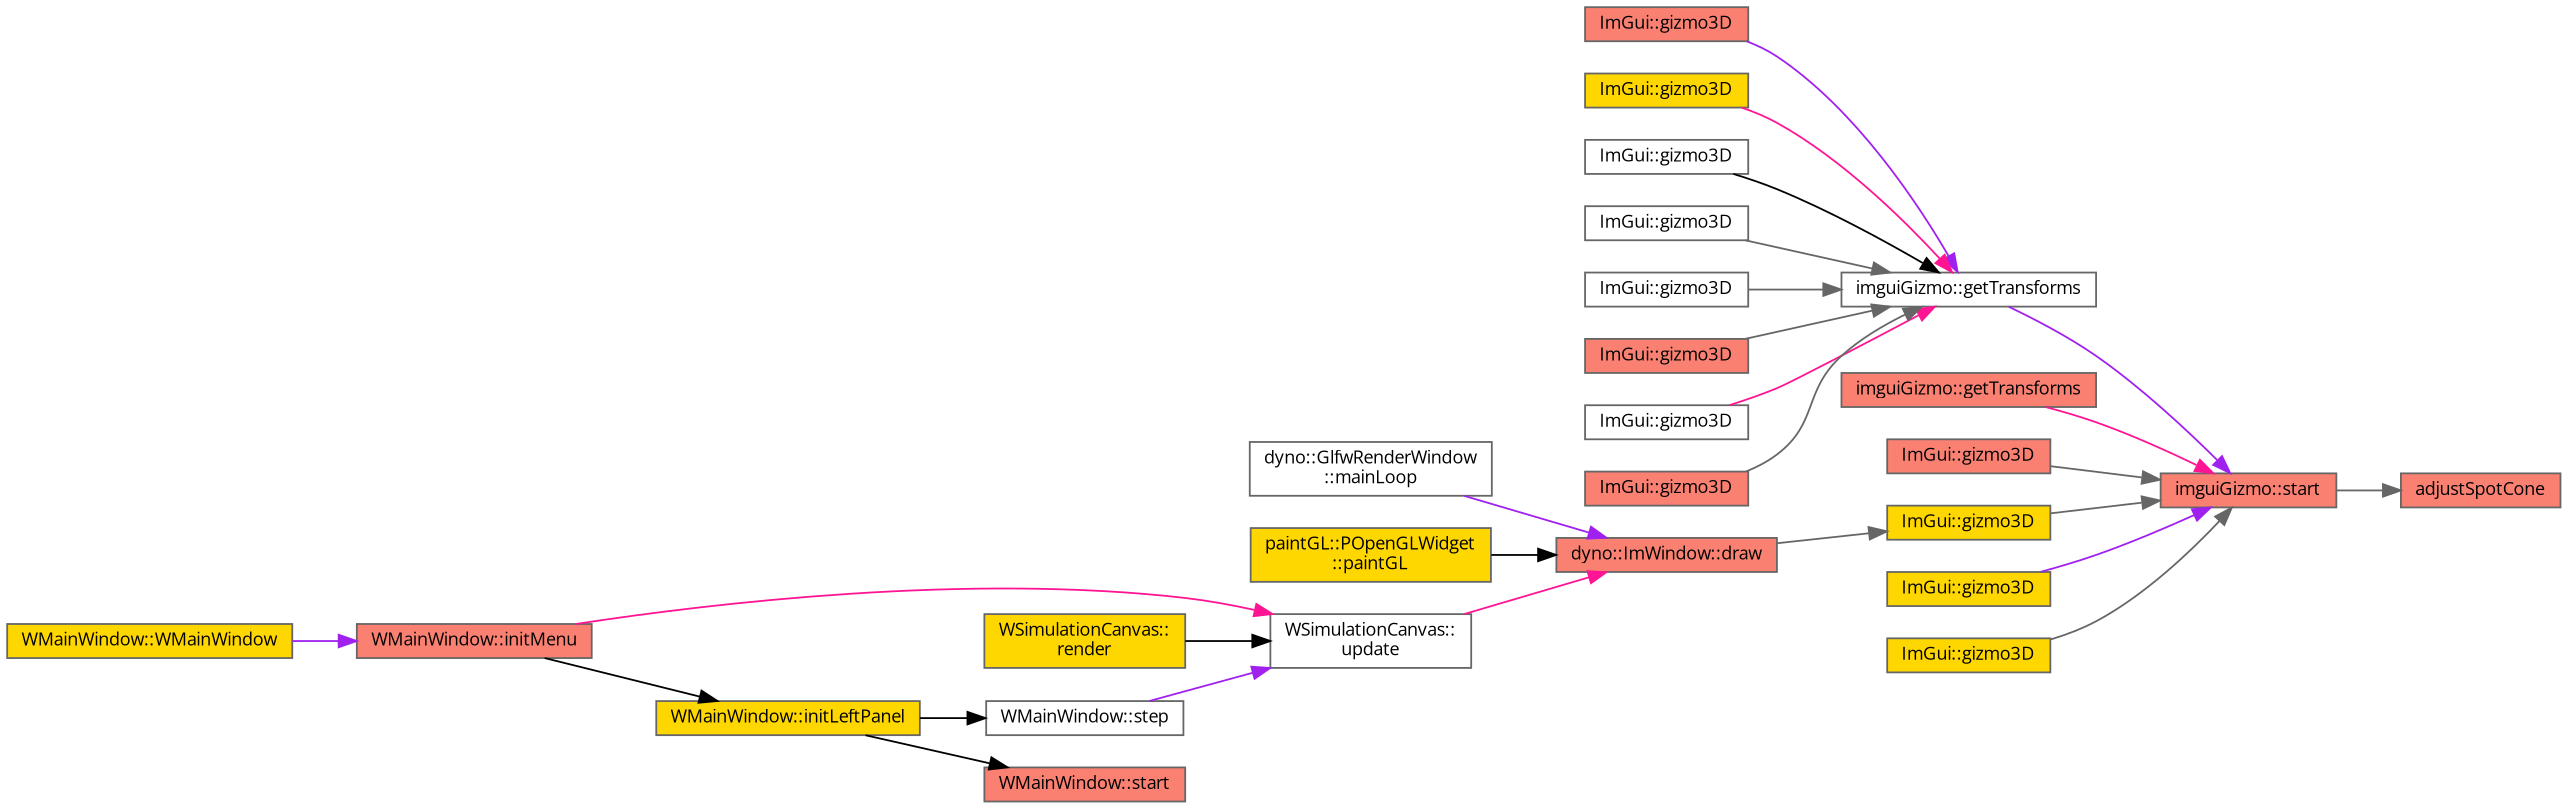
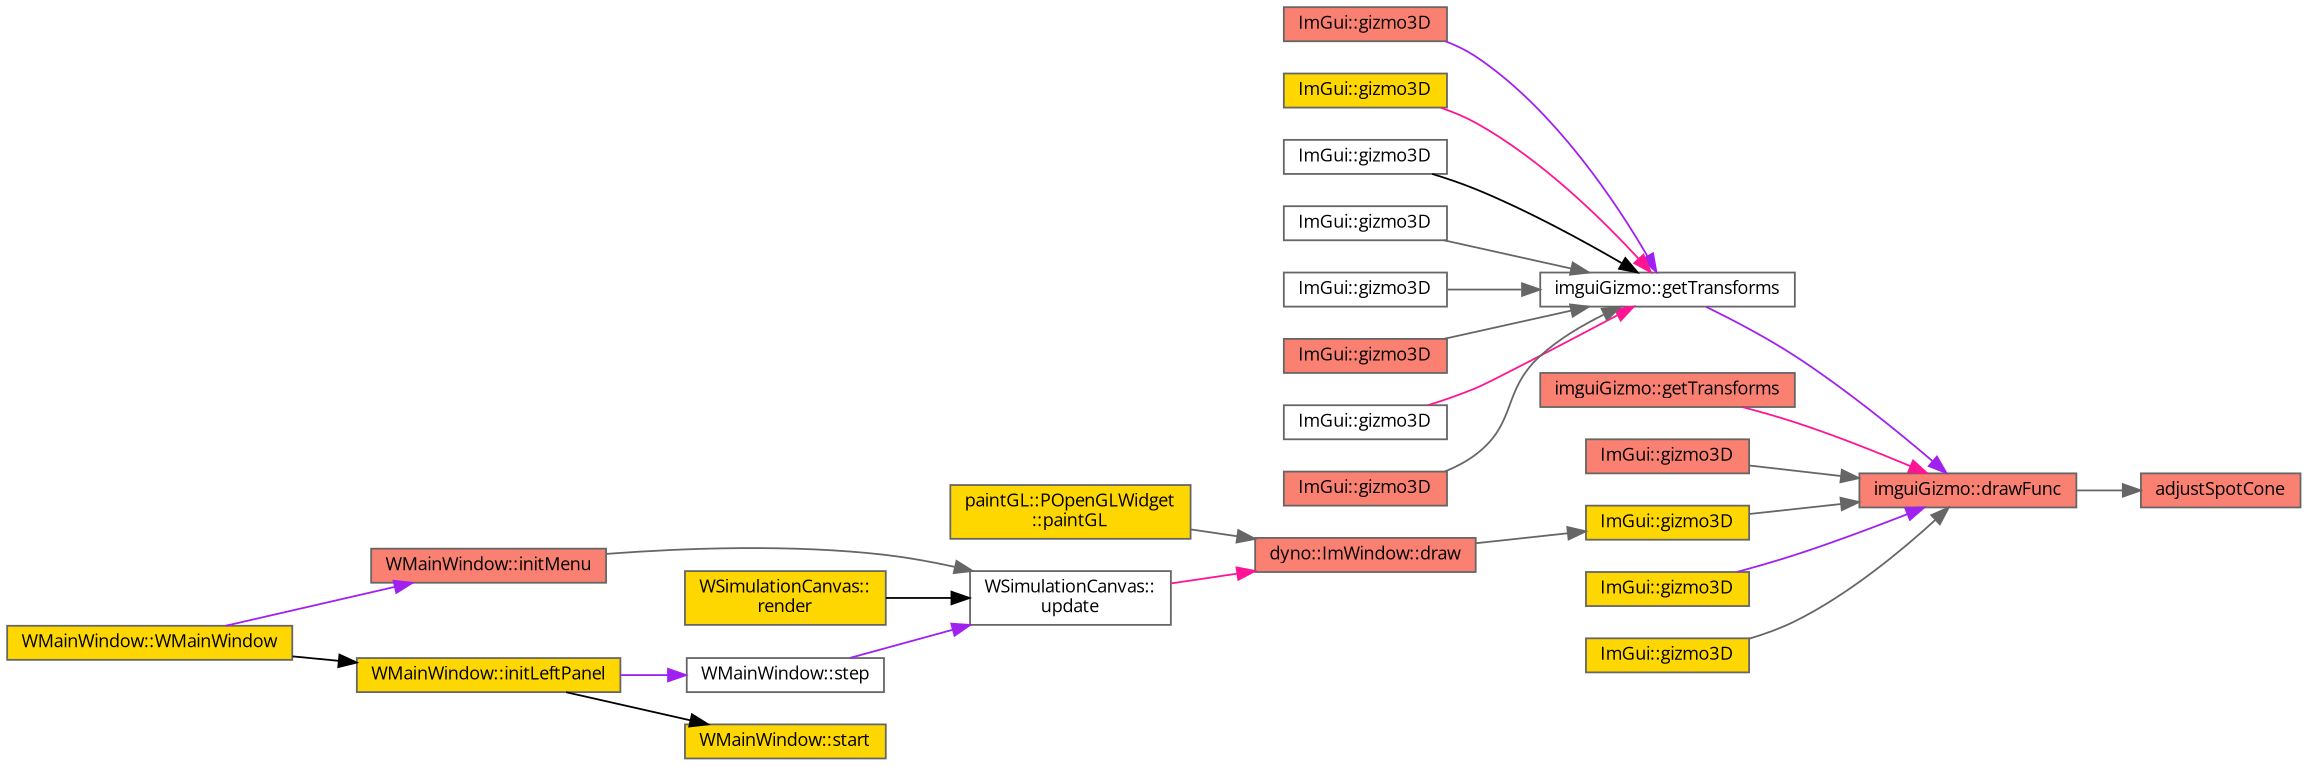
  digraph {
    fontname="Open Sans"
    rankdir=RL
    node [color=grey40 fillcolor=salmon fontname="Open Sans" fontsize=10 shape=box style=filled]
    edge [color=gray40 dir=back fontname="Open Sans" fontsize=10 labelfontname=Helvetica labelfontsize=10 style=solid]
    n1 [color=gray40 fontcolor=black height=0.2 label=adjustSpotCone width=0.4]
-   n2 [height=0.2 label="imguiGizmo::start" width=0.4]
+   n2 [height=0.2 label="imguiGizmo::drawFunc" width=0.4]
    n3 [fillcolor=white height=0.2 label="imguiGizmo::getTransforms" width=0.4]
    n4 [height=0.2 label="imguiGizmo::getTransforms" width=0.4]
    n5 [height=0.2 label="ImGui::gizmo3D" width=0.4]
    n6 [fillcolor=gold height=0.2 label="ImGui::gizmo3D" width=0.4]
    n7 [fillcolor=gold height=0.2 label="ImGui::gizmo3D" width=0.4]
    n8 [fillcolor=gold height=0.2 label="ImGui::gizmo3D" width=0.4]
    n9 [height=0.2 label="ImGui::gizmo3D" width=0.4]
    n10 [fillcolor=gold height=0.2 label="ImGui::gizmo3D" width=0.4]
    n11 [fillcolor=white height=0.2 label="ImGui::gizmo3D" width=0.4]
    n12 [fillcolor=white height=0.2 label="ImGui::gizmo3D" width=0.4]
    n13 [fillcolor=white height=0.2 label="ImGui::gizmo3D" width=0.4]
    n14 [height=0.2 label="ImGui::gizmo3D" width=0.4]
    n15 [fillcolor=white height=0.2 label="ImGui::gizmo3D" width=0.4]
    n16 [height=0.2 label="ImGui::gizmo3D" width=0.4]
    n17 [height=0.2 label="dyno::ImWindow::draw" width=0.4]
-   n18 [fillcolor=white height=0.2 label="dyno::GlfwRenderWindow\l::mainLoop" width=0.4]
    n19 [fillcolor=gold height=0.2 label="paintGL::POpenGLWidget\l::paintGL" width=0.4]
    n20 [fillcolor=white height=0.2 label="WSimulationCanvas::\lupdate" width=0.4]
    n21 [height=0.2 label="WMainWindow::initMenu" width=0.4]
    n22 [fillcolor=gold height=0.2 label="WSimulationCanvas::\lrender" width=0.4]
    n23 [fillcolor=white height=0.2 label="WMainWindow::step" width=0.4]
    n24 [fillcolor=gold height=0.2 label="WMainWindow::WMainWindow" width=0.4]
    n25 [fillcolor=gold height=0.2 label="WMainWindow::initLeftPanel" width=0.4]
-   n26 [height=0.2 label="WMainWindow::start" width=0.4]
+   n26 [fillcolor=gold height=0.2 label="WMainWindow::start" width=0.4]
    n1 -> n2
    n2 -> n3 [color=purple]
    n2 -> n4 [color=deeppink]
    n2 -> n5
    n2 -> n6
    n2 -> n7 [color=purple]
    n2 -> n8
    n3 -> n9 [color=purple]
    n3 -> n10 [color=deeppink]
    n3 -> n11 [color=black]
    n3 -> n12
    n3 -> n13
    n3 -> n14
    n3 -> n15 [color=deeppink]
    n3 -> n16
    n6 -> n17
-   n17 -> n18 [color=purple]
-   n17 -> n19 [color=black]
+   n17 -> n19
    n17 -> n20 [color=deeppink]
-   n20 -> n21 [color=deeppink]
+   n20 -> n21
    n20 -> n22 [color=black]
    n20 -> n23 [color=purple]
    n21 -> n24 [color=purple]
-   n23 -> n25 [color=black]
-   n25 -> n21 [color=black]
+   n23 -> n25 [color=purple]
+   n25 -> n24 [color=black]
    n26 -> n25 [color=black]
  }
